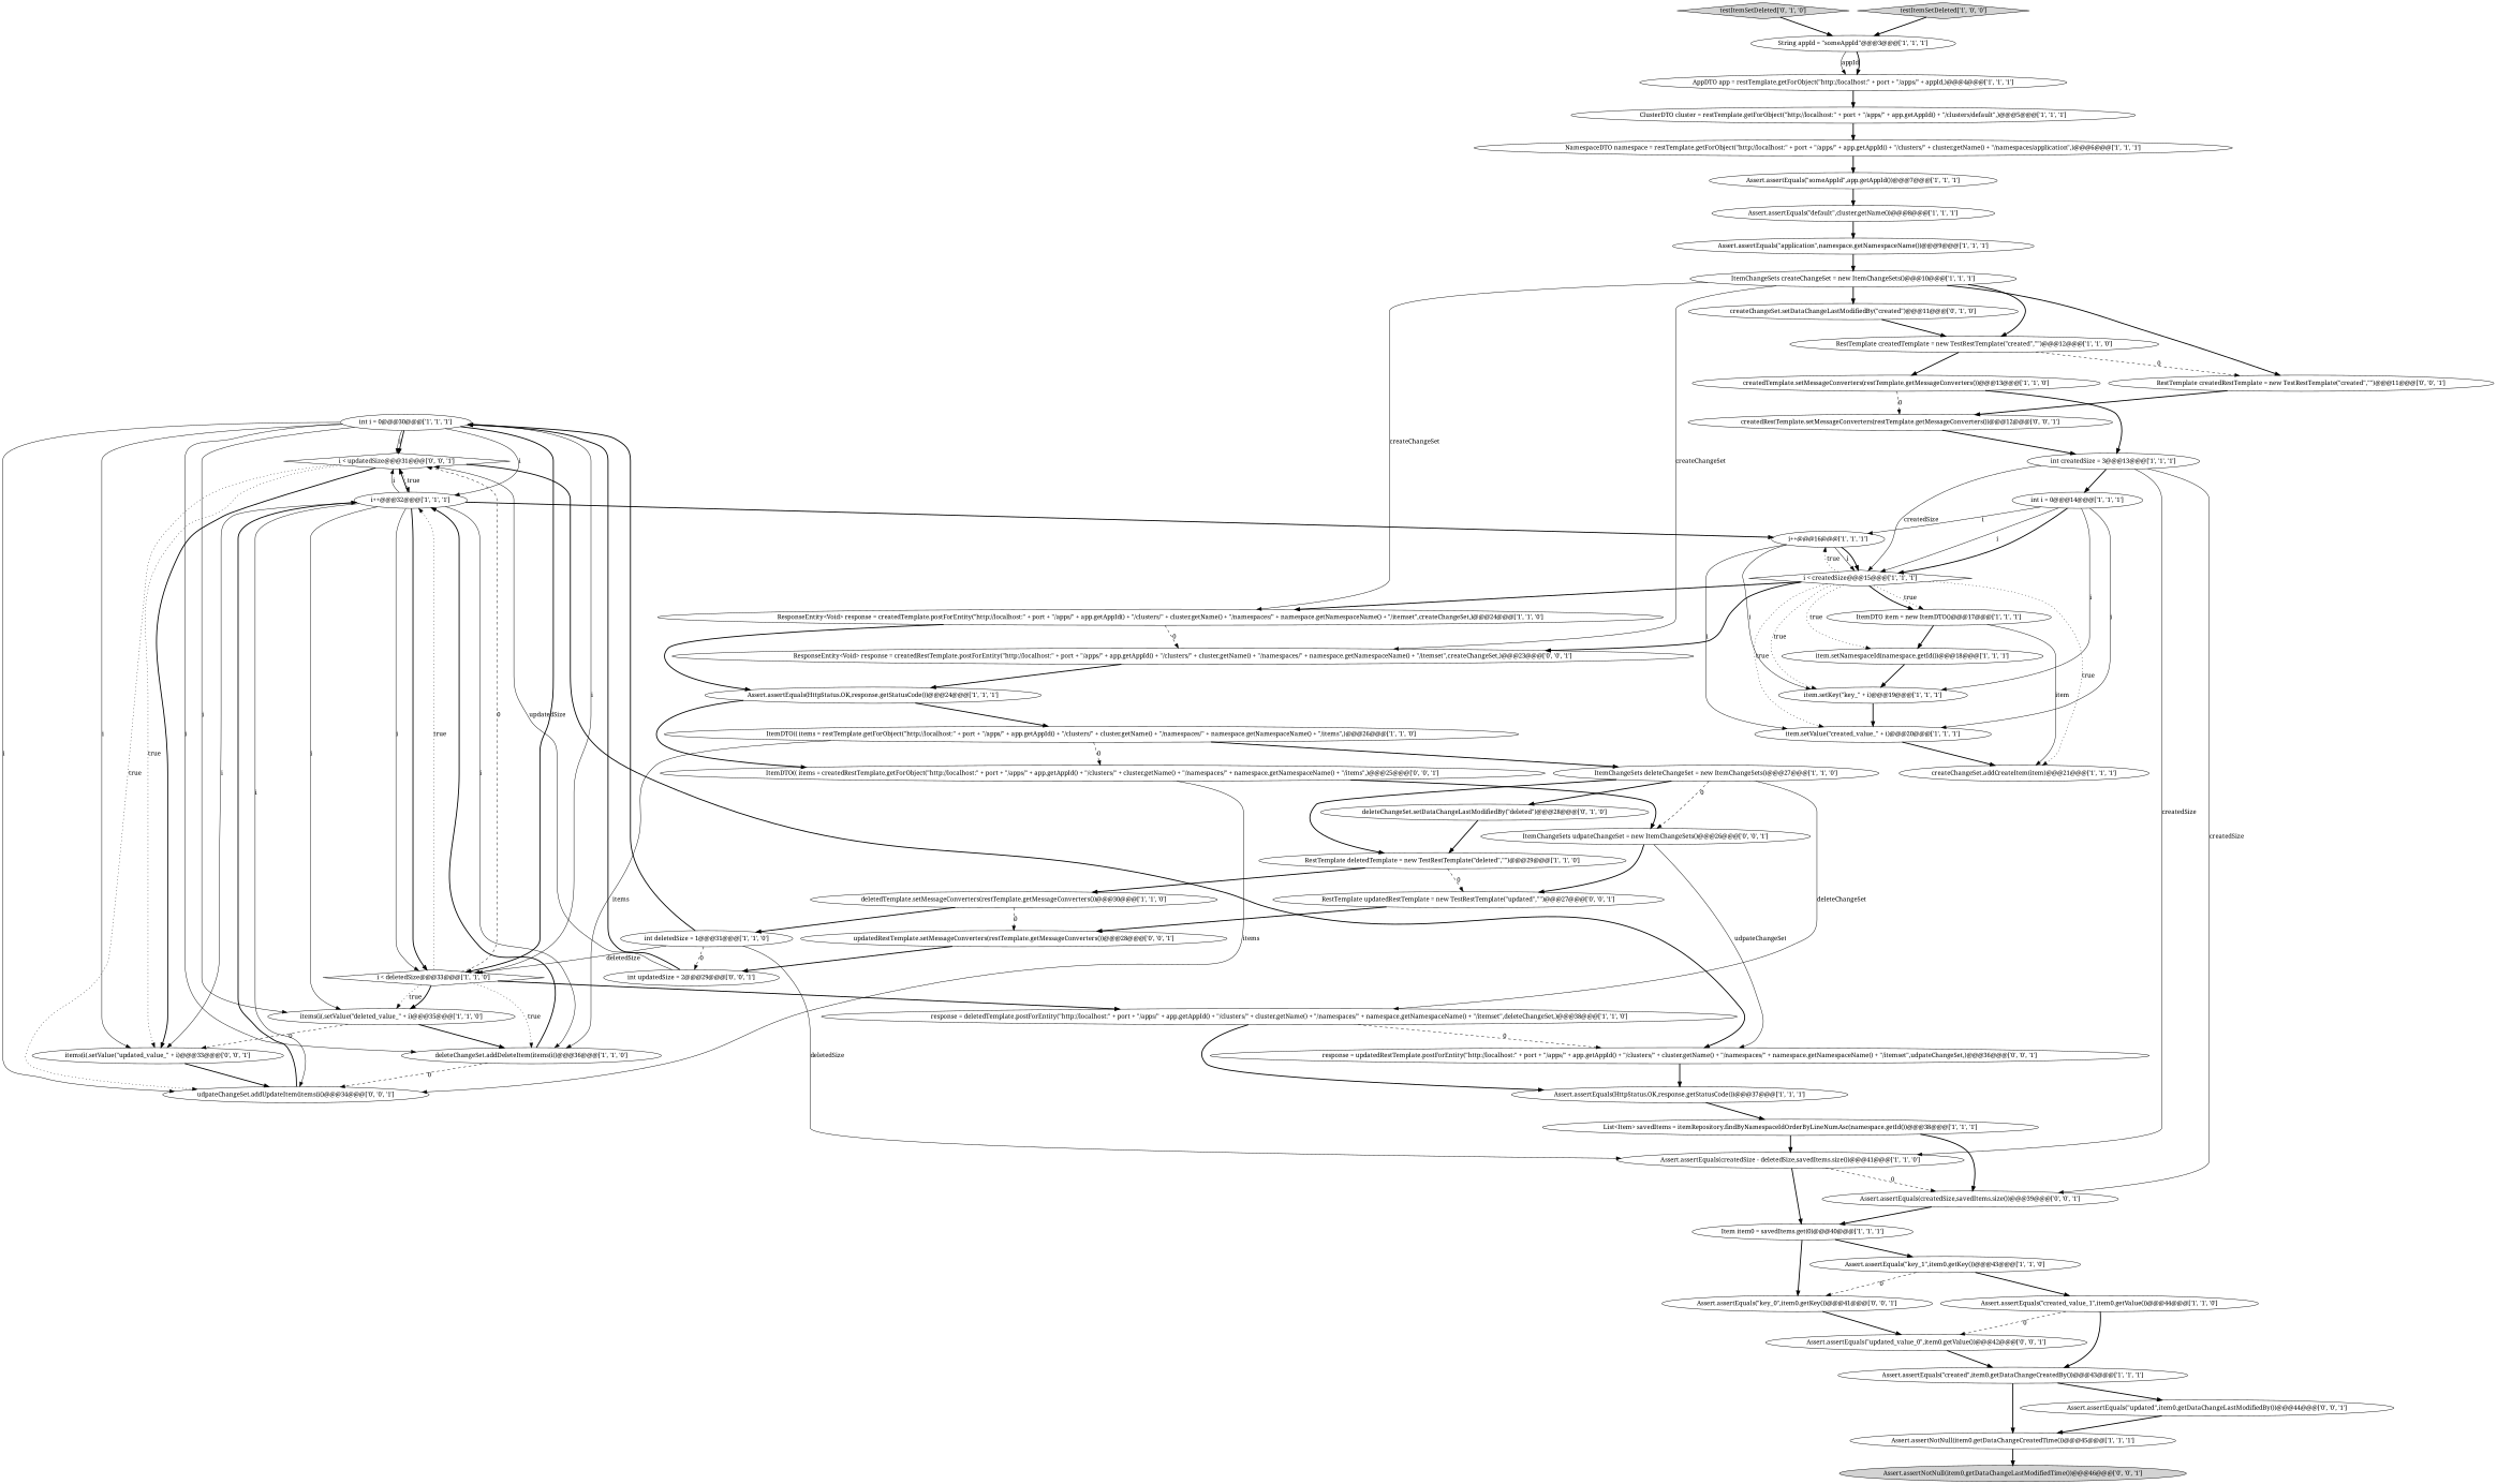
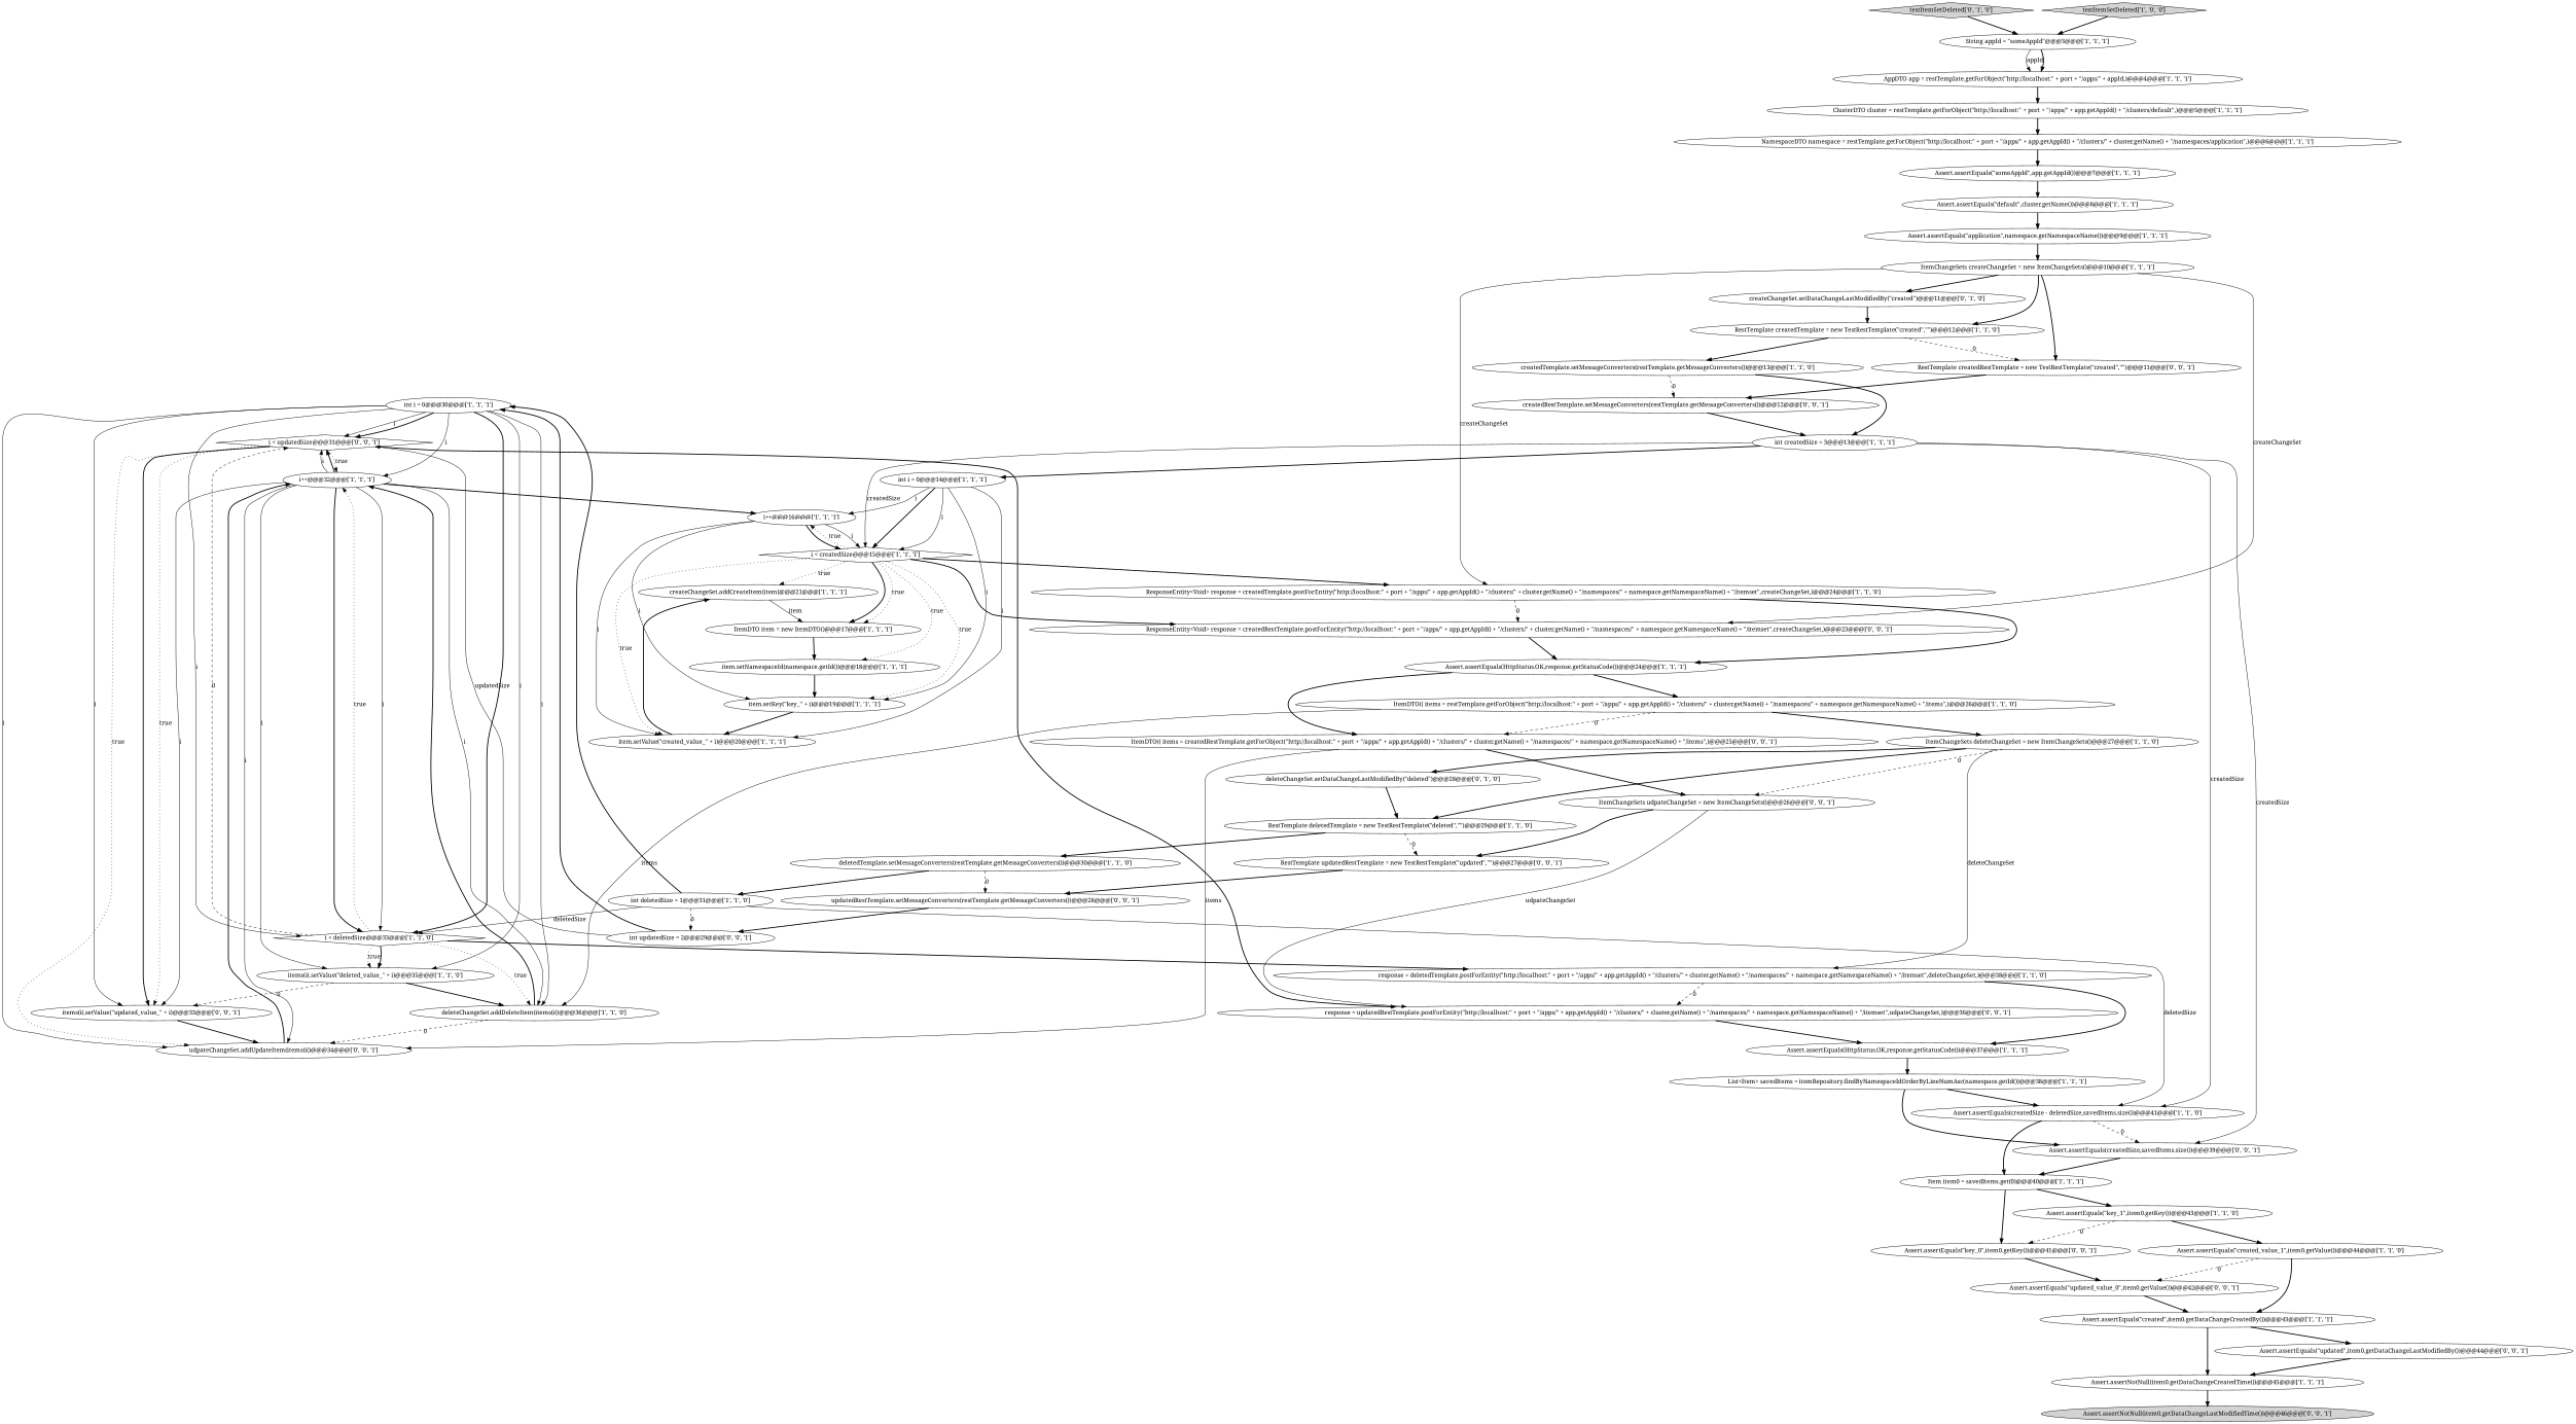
  digraph {
    fontname="Noto Serif"
    node [fillcolor=white fontname="Noto Serif" shape=ellipse style=filled]
    edge [fontname="Noto Serif" style=bold]
    n1 [label="int i = 0@@@30@@@['1', '1', '1']"]
    n2 [label="i < updatedSize@@@31@@@['0', '0', '1']" shape=diamond]
    n3 [label="i++@@@32@@@['1', '1', '1']"]
    n4 [label="i < deletedSize@@@33@@@['1', '1', '0']" shape=diamond]
    n5 [label="items(i(.setValue(\"deleted_value_\" + i)@@@35@@@['1', '1', '0']"]
    n6 [label="deleteChangeSet.addDeleteItem(items(i()@@@36@@@['1', '1', '0']"]
    n7 [label="udpateChangeSet.addUpdateItem(items(i()@@@34@@@['0', '0', '1']"]
    n8 [label="items(i(.setValue(\"updated_value_\" + i)@@@33@@@['0', '0', '1']"]
    n9 [label="response = updatedRestTemplate.postForEntity(\"http://localhost:\" + port + \"/apps/\" + app.getAppId() + \"/clusters/\" + cluster.getName() + \"/namespaces/\" + namespace.getNamespaceName() + \"/itemset\",udpateChangeSet,)@@@36@@@['0', '0', '1']"]
    n10 [label="i++@@@16@@@['1', '1', '1']"]
    n11 [label="response = deletedTemplate.postForEntity(\"http://localhost:\" + port + \"/apps/\" + app.getAppId() + \"/clusters/\" + cluster.getName() + \"/namespaces/\" + namespace.getNamespaceName() + \"/itemset\",deleteChangeSet,)@@@38@@@['1', '1', '0']"]
    n12 [label="int createdSize = 3@@@13@@@['1', '1', '1']"]
    n13 [label="Assert.assertEquals(createdSize - deletedSize,savedItems.size())@@@41@@@['1', '1', '0']"]
    n14 [label="int i = 0@@@14@@@['1', '1', '1']"]
    n15 [label="Assert.assertEquals(createdSize,savedItems.size())@@@39@@@['0', '0', '1']"]
    n16 [label="i < createdSize@@@15@@@['1', '1', '1']" shape=diamond]
    n17 [label="Item item0 = savedItems.get(0)@@@40@@@['1', '1', '1']"]
    n18 [label="item.setValue(\"created_value_\" + i)@@@20@@@['1', '1', '1']"]
    n19 [label="item.setKey(\"key_\" + i)@@@19@@@['1', '1', '1']"]
    n20 [label="ResponseEntity<Void> response = createdTemplate.postForEntity(\"http://localhost:\" + port + \"/apps/\" + app.getAppId() + \"/clusters/\" + cluster.getName() + \"/namespaces/\" + namespace.getNamespaceName() + \"/itemset\",createChangeSet,)@@@24@@@['1', '1', '0']"]
    n21 [label="ResponseEntity<Void> response = createdRestTemplate.postForEntity(\"http://localhost:\" + port + \"/apps/\" + app.getAppId() + \"/clusters/\" + cluster.getName() + \"/namespaces/\" + namespace.getNamespaceName() + \"/itemset\",createChangeSet,)@@@23@@@['0', '0', '1']"]
    n22 [label="ItemDTO item = new ItemDTO()@@@17@@@['1', '1', '1']"]
    n23 [label="item.setNamespaceId(namespace.getId())@@@18@@@['1', '1', '1']"]
    n24 [label="createChangeSet.addCreateItem(item)@@@21@@@['1', '1', '1']"]
    n25 [label="Assert.assertEquals(HttpStatus.OK,response.getStatusCode())@@@37@@@['1', '1', '1']"]
    n26 [label="Assert.assertEquals(HttpStatus.OK,response.getStatusCode())@@@24@@@['1', '1', '1']"]
    n27 [label="ItemDTO(( items = createdRestTemplate.getForObject(\"http://localhost:\" + port + \"/apps/\" + app.getAppId() + \"/clusters/\" + cluster.getName() + \"/namespaces/\" + namespace.getNamespaceName() + \"/items\",)@@@25@@@['0', '0', '1']"]
    n28 [label="ItemDTO(( items = restTemplate.getForObject(\"http://localhost:\" + port + \"/apps/\" + app.getAppId() + \"/clusters/\" + cluster.getName() + \"/namespaces/\" + namespace.getNamespaceName() + \"/items\",)@@@26@@@['1', '1', '0']"]
    n29 [label="Assert.assertEquals(\"key_0\",item0.getKey())@@@41@@@['0', '0', '1']"]
    n30 [label="Assert.assertEquals(\"key_1\",item0.getKey())@@@43@@@['1', '1', '0']"]
    n31 [label="createdRestTemplate.setMessageConverters(restTemplate.getMessageConverters())@@@12@@@['0', '0', '1']"]
    n32 [label="Assert.assertEquals(\"application\",namespace.getNamespaceName())@@@9@@@['1', '1', '1']"]
    n33 [label="ItemChangeSets createChangeSet = new ItemChangeSets()@@@10@@@['1', '1', '1']"]
    n34 [label="RestTemplate createdTemplate = new TestRestTemplate(\"created\",\"\")@@@12@@@['1', '1', '0']"]
    n35 [label="RestTemplate createdRestTemplate = new TestRestTemplate(\"created\",\"\")@@@11@@@['0', '0', '1']"]
    n36 [label="createChangeSet.setDataChangeLastModifiedBy(\"created\")@@@11@@@['0', '1', '0']"]
    n37 [label="int updatedSize = 2@@@29@@@['0', '0', '1']"]
    n38 [label="ItemChangeSets deleteChangeSet = new ItemChangeSets()@@@27@@@['1', '1', '0']"]
    n39 [label="ItemChangeSets udpateChangeSet = new ItemChangeSets()@@@26@@@['0', '0', '1']"]
    n40 [label="RestTemplate deletedTemplate = new TestRestTemplate(\"deleted\",\"\")@@@29@@@['1', '1', '0']"]
    n41 [label="deleteChangeSet.setDataChangeLastModifiedBy(\"deleted\")@@@28@@@['0', '1', '0']"]
    n42 [label="RestTemplate updatedRestTemplate = new TestRestTemplate(\"updated\",\"\")@@@27@@@['0', '0', '1']"]
    n43 [label="deletedTemplate.setMessageConverters(restTemplate.getMessageConverters())@@@30@@@['1', '1', '0']"]
    n44 [label="updatedRestTemplate.setMessageConverters(restTemplate.getMessageConverters())@@@28@@@['0', '0', '1']"]
    n45 [label="createdTemplate.setMessageConverters(restTemplate.getMessageConverters())@@@13@@@['1', '1', '0']"]
    n46 [label="Assert.assertEquals(\"updated_value_0\",item0.getValue())@@@42@@@['0', '0', '1']"]
    n47 [label="Assert.assertEquals(\"created\",item0.getDataChangeCreatedBy())@@@43@@@['1', '1', '1']"]
    n48 [fillcolor=lightgray label="testItemSetDeleted['0', '1', '0']" shape=diamond]
    n49 [label="String appId = \"someAppId\"@@@3@@@['1', '1', '1']"]
    n50 [label="AppDTO app = restTemplate.getForObject(\"http://localhost:\" + port + \"/apps/\" + appId,)@@@4@@@['1', '1', '1']"]
    n51 [label="List<Item> savedItems = itemRepository.findByNamespaceIdOrderByLineNumAsc(namespace.getId())@@@38@@@['1', '1', '1']"]
    n52 [fillcolor=lightgray label="Assert.assertNotNull(item0.getDataChangeLastModifiedTime())@@@46@@@['0', '0', '1']"]
    n53 [label="Assert.assertEquals(\"default\",cluster.getName())@@@8@@@['1', '1', '1']"]
    n54 [label="Assert.assertEquals(\"created_value_1\",item0.getValue())@@@44@@@['1', '1', '0']"]
    n55 [label="Assert.assertEquals(\"updated\",item0.getDataChangeLastModifiedBy())@@@44@@@['0', '0', '1']"]
    n56 [label="Assert.assertNotNull(item0.getDataChangeCreatedTime())@@@45@@@['1', '1', '1']"]
    n57 [label="int deletedSize = 1@@@31@@@['1', '1', '0']"]
    n58 [label="Assert.assertEquals(\"someAppId\",app.getAppId())@@@7@@@['1', '1', '1']"]
    n59 [label="NamespaceDTO namespace = restTemplate.getForObject(\"http://localhost:\" + port + \"/apps/\" + app.getAppId() + \"/clusters/\" + cluster.getName() + \"/namespaces/application\",)@@@6@@@['1', '1', '1']"]
    n60 [label="ClusterDTO cluster = restTemplate.getForObject(\"http://localhost:\" + port + \"/apps/\" + app.getAppId() + \"/clusters/default\",)@@@5@@@['1', '1', '1']"]
    n61 [fillcolor=lightgray label="testItemSetDeleted['1', '0', '0']" shape=diamond]
    n1 -> n2 [label=i style=solid]
    n1 -> n2
    n1 -> n3 [label=i style=solid]
    n1 -> n4
    n1 -> n4 [label=i style=solid]
    n1 -> n5 [label=i style=solid]
    n1 -> n6 [label=i style=solid]
    n1 -> n7 [label=i style=solid]
    n1 -> n8 [label=i style=solid]
    n2 -> n3 [label=true style=dotted]
    n2 -> n7 [label=true style=dotted]
    n2 -> n8
    n2 -> n8 [label=true style=dotted]
    n2 -> n9
    n3 -> n2 [label=i style=solid]
    n3 -> n2
    n3 -> n4 [label=i style=solid]
    n3 -> n4
    n3 -> n5 [label=i style=solid]
    n3 -> n6 [label=i style=solid]
    n3 -> n7 [label=i style=solid]
    n3 -> n8 [label=i style=solid]
    n3 -> n10
    n4 -> n2 [label=0 style=dashed]
    n4 -> n3 [label=true style=dotted]
    n4 -> n5 [label=true style=dotted]
    n4 -> n5
    n4 -> n6 [label=true style=dotted]
    n4 -> n11
    n5 -> n6
    n5 -> n8 [label=0 style=dashed]
    n6 -> n3
    n6 -> n7 [label=0 style=dashed]
    n7 -> n3
    n8 -> n7
    n9 -> n25
    n10 -> n16 [label=i style=solid]
    n10 -> n16
    n10 -> n18 [label=i style=solid]
    n10 -> n19 [label=i style=solid]
    n11 -> n9 [label=0 style=dashed]
    n11 -> n25
    n12 -> n13 [label=createdSize style=solid]
    n12 -> n14
    n12 -> n15 [label=createdSize style=solid]
    n12 -> n16 [label=createdSize style=solid]
    n13 -> n15 [label=0 style=dashed]
    n13 -> n17
    n14 -> n10 [label=i style=solid]
    n14 -> n16 [label=i style=solid]
    n14 -> n16
    n14 -> n18 [label=i style=solid]
    n14 -> n19 [label=i style=solid]
    n15 -> n17
    n16 -> n10 [label=true style=dotted]
    n16 -> n18 [label=true style=dotted]
    n16 -> n19 [label=true style=dotted]
    n16 -> n20
    n16 -> n21
    n16 -> n22
    n16 -> n22 [label=true style=dotted]
    n16 -> n23 [label=true style=dotted]
    n16 -> n24 [label=true style=dotted]
    n17 -> n29
    n17 -> n30
    n18 -> n24
    n19 -> n18
    n20 -> n21 [label=0 style=dashed]
    n20 -> n26
    n21 -> n26
    n22 -> n23
-   n22 -> n24 [label=item style=solid]
+   n24 -> n22 [label=item style=solid]
    n23 -> n19
    n25 -> n51
    n26 -> n27
    n26 -> n28
    n27 -> n7 [label=items style=solid]
    n27 -> n39
    n28 -> n6 [label=items style=solid]
    n28 -> n27 [label=0 style=dashed]
    n28 -> n38
    n29 -> n46
    n30 -> n29 [label=0 style=dashed]
    n30 -> n54
    n31 -> n12
    n32 -> n33
    n33 -> n20 [label=createChangeSet style=solid]
    n33 -> n21 [label=createChangeSet style=solid]
    n33 -> n34
    n33 -> n35
    n33 -> n36
    n34 -> n35 [label=0 style=dashed]
    n34 -> n45
    n35 -> n31
    n36 -> n34
    n37 -> n1
    n37 -> n2 [label=updatedSize style=solid]
    n38 -> n11 [label=deleteChangeSet style=solid]
    n38 -> n39 [label=0 style=dashed]
    n38 -> n40
    n38 -> n41
    n39 -> n9 [label=udpateChangeSet style=solid]
    n39 -> n42
    n40 -> n42 [label=0 style=dashed]
    n40 -> n43
    n41 -> n40
    n42 -> n44
    n43 -> n44 [label=0 style=dashed]
    n43 -> n57
    n44 -> n37
    n45 -> n12
    n45 -> n31 [label=0 style=dashed]
    n46 -> n47
    n47 -> n55
    n47 -> n56
    n48 -> n49
    n49 -> n50 [label=appId style=solid]
    n49 -> n50
    n50 -> n60
    n51 -> n13
    n51 -> n15
    n53 -> n32
    n54 -> n46 [label=0 style=dashed]
    n54 -> n47
    n55 -> n56
    n56 -> n52
    n57 -> n1
    n57 -> n4 [label=deletedSize style=solid]
    n57 -> n13 [label=deletedSize style=solid]
    n57 -> n37 [label=0 style=dashed]
    n58 -> n53
    n59 -> n58
    n60 -> n59
    n61 -> n49
  }
